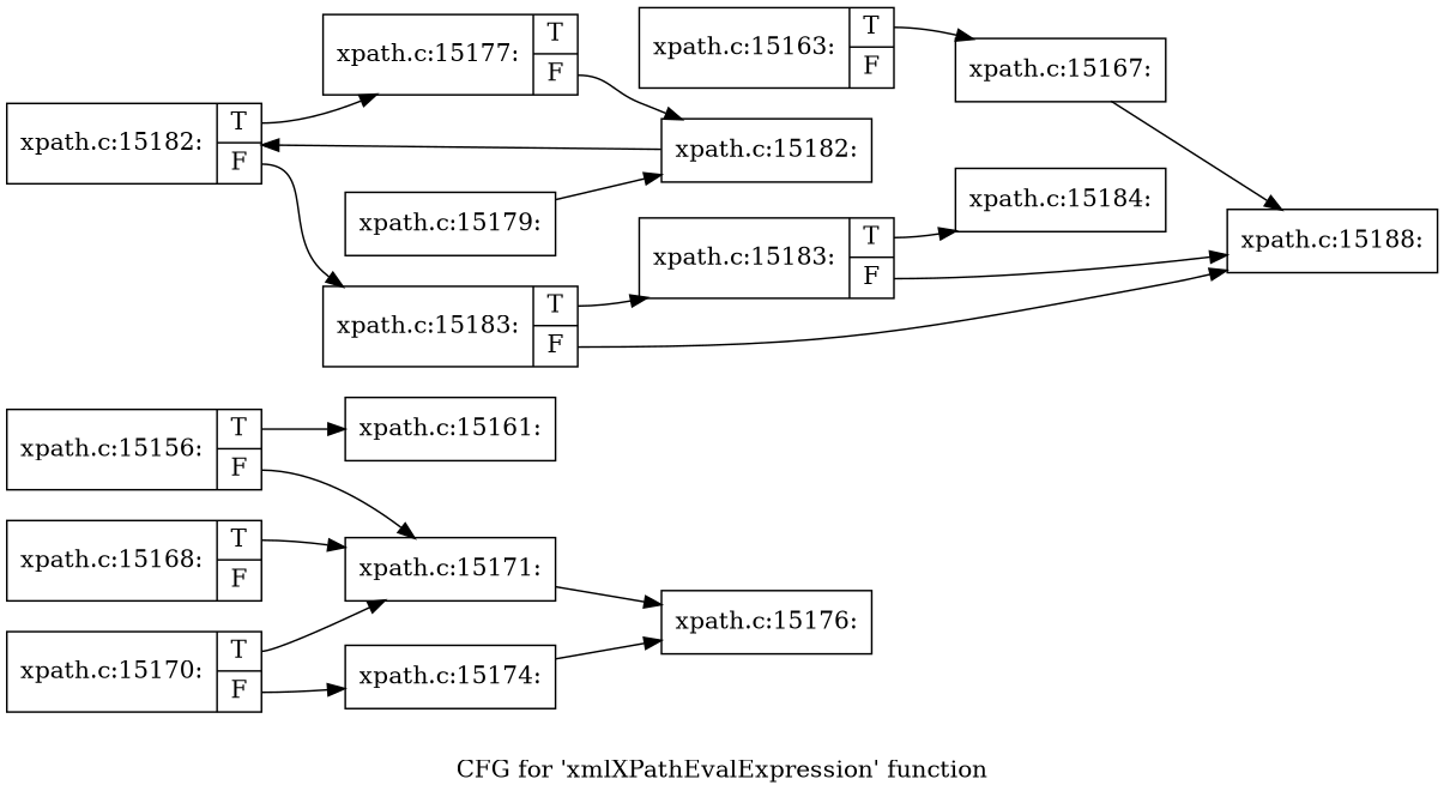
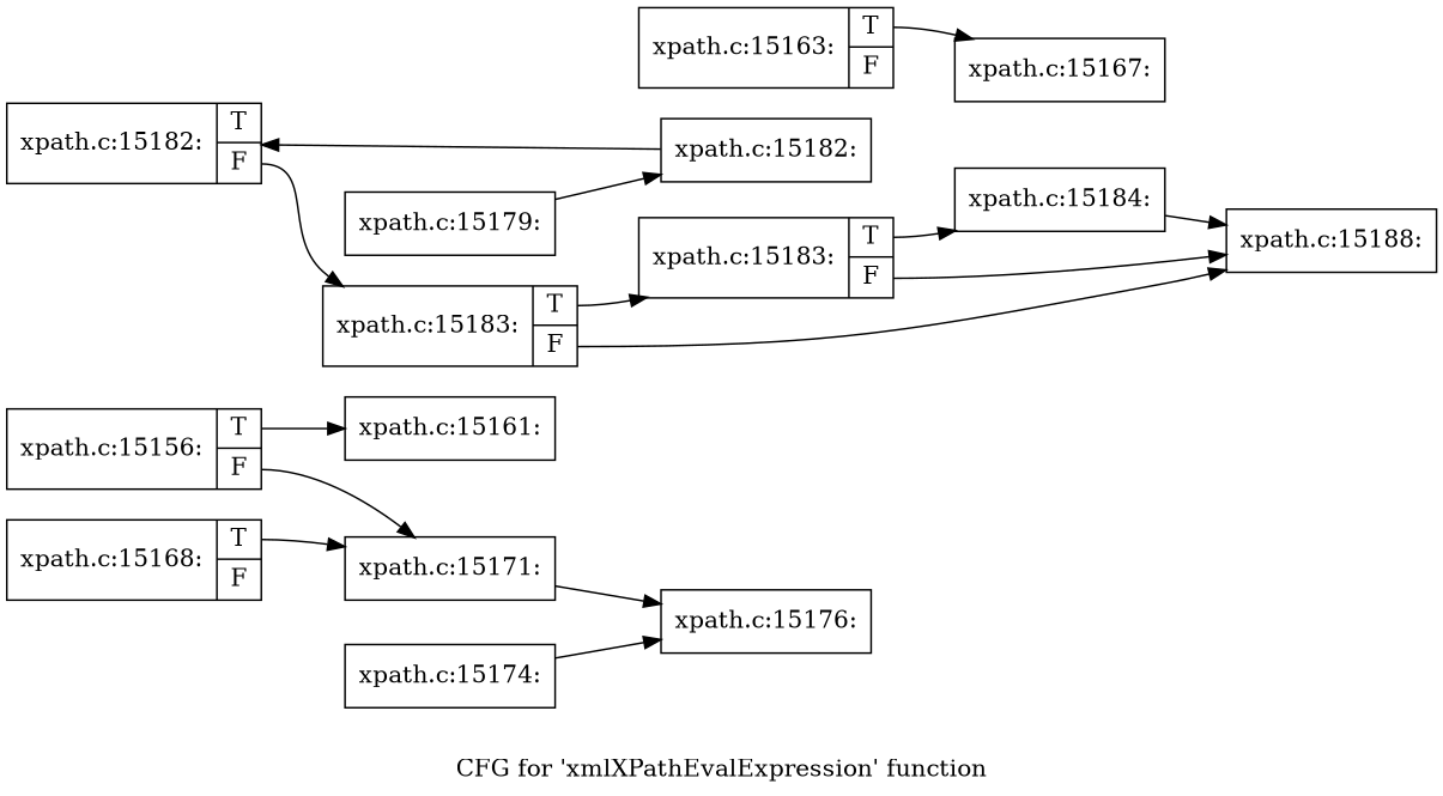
  digraph {
    label="CFG for 'xmlXPathEvalExpression' function"
    rankdir=LR
    node [shape=record]
    edge [tailport=s0]
    n1 [label="{xpath.c:15156:|{<s0>T|<s1>F}}"]
    n2 [label="{xpath.c:15161:}"]
    n3 [label="{xpath.c:15171:}"]
    n4 [label="{xpath.c:15163:|{<s0>T|<s1>F}}"]
    n5 [label="{xpath.c:15167:}"]
    n6 [label="{xpath.c:15168:|{<s0>T|<s1>F}}"]
    n7 [label="{xpath.c:15176:}"]
-   n8 [label="{xpath.c:15170:|{<s0>T|<s1>F}}"]
    n9 [label="{xpath.c:15174:}"]
-   n10 [label="{xpath.c:15177:|{<s0>T|<s1>F}}"]
    n11 [label="{xpath.c:15182:}"]
    n12 [label="{xpath.c:15179:}"]
    n13 [label="{xpath.c:15182:|{<s0>T|<s1>F}}"]
    n14 [label="{xpath.c:15183:|{<s0>T|<s1>F}}"]
    n15 [label="{xpath.c:15183:|{<s0>T|<s1>F}}"]
    n16 [label="{xpath.c:15188:}"]
    n17 [label="{xpath.c:15184:}"]
    n1 -> n2
    n1 -> n3 [tailport=s1]
    n3 -> n7 [tailport=""]
    n4 -> n5
    n6 -> n3
-   n8 -> n3
-   n8 -> n9 [tailport=s1]
    n9 -> n7 [tailport=""]
-   n10 -> n11 [tailport=s1]
    n11 -> n13 [tailport=""]
    n12 -> n11 [tailport=""]
-   n13 -> n10
    n13 -> n14 [tailport=s1]
    n14 -> n15
    n14 -> n16 [tailport=s1]
    n15 -> n16 [tailport=s1]
    n15 -> n17
-   n5 -> n16 [tailport=""]
+   n17 -> n16 [tailport=""]
  }
